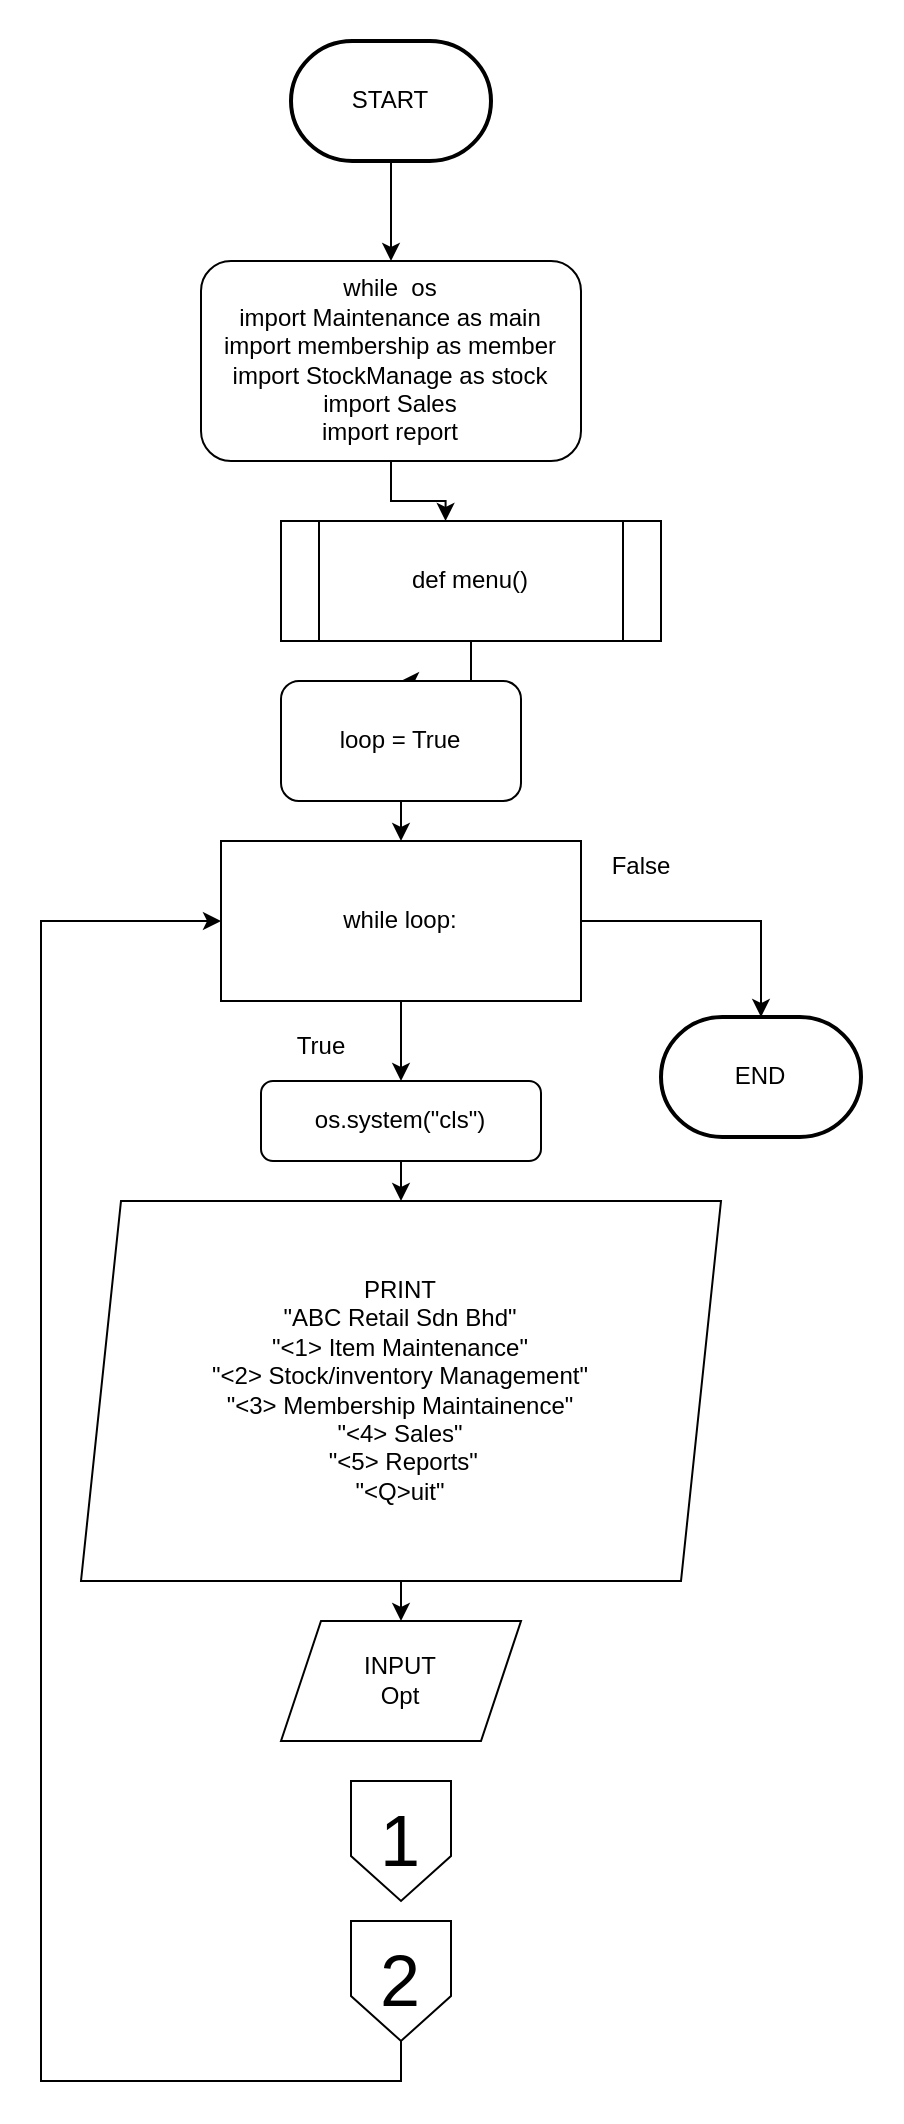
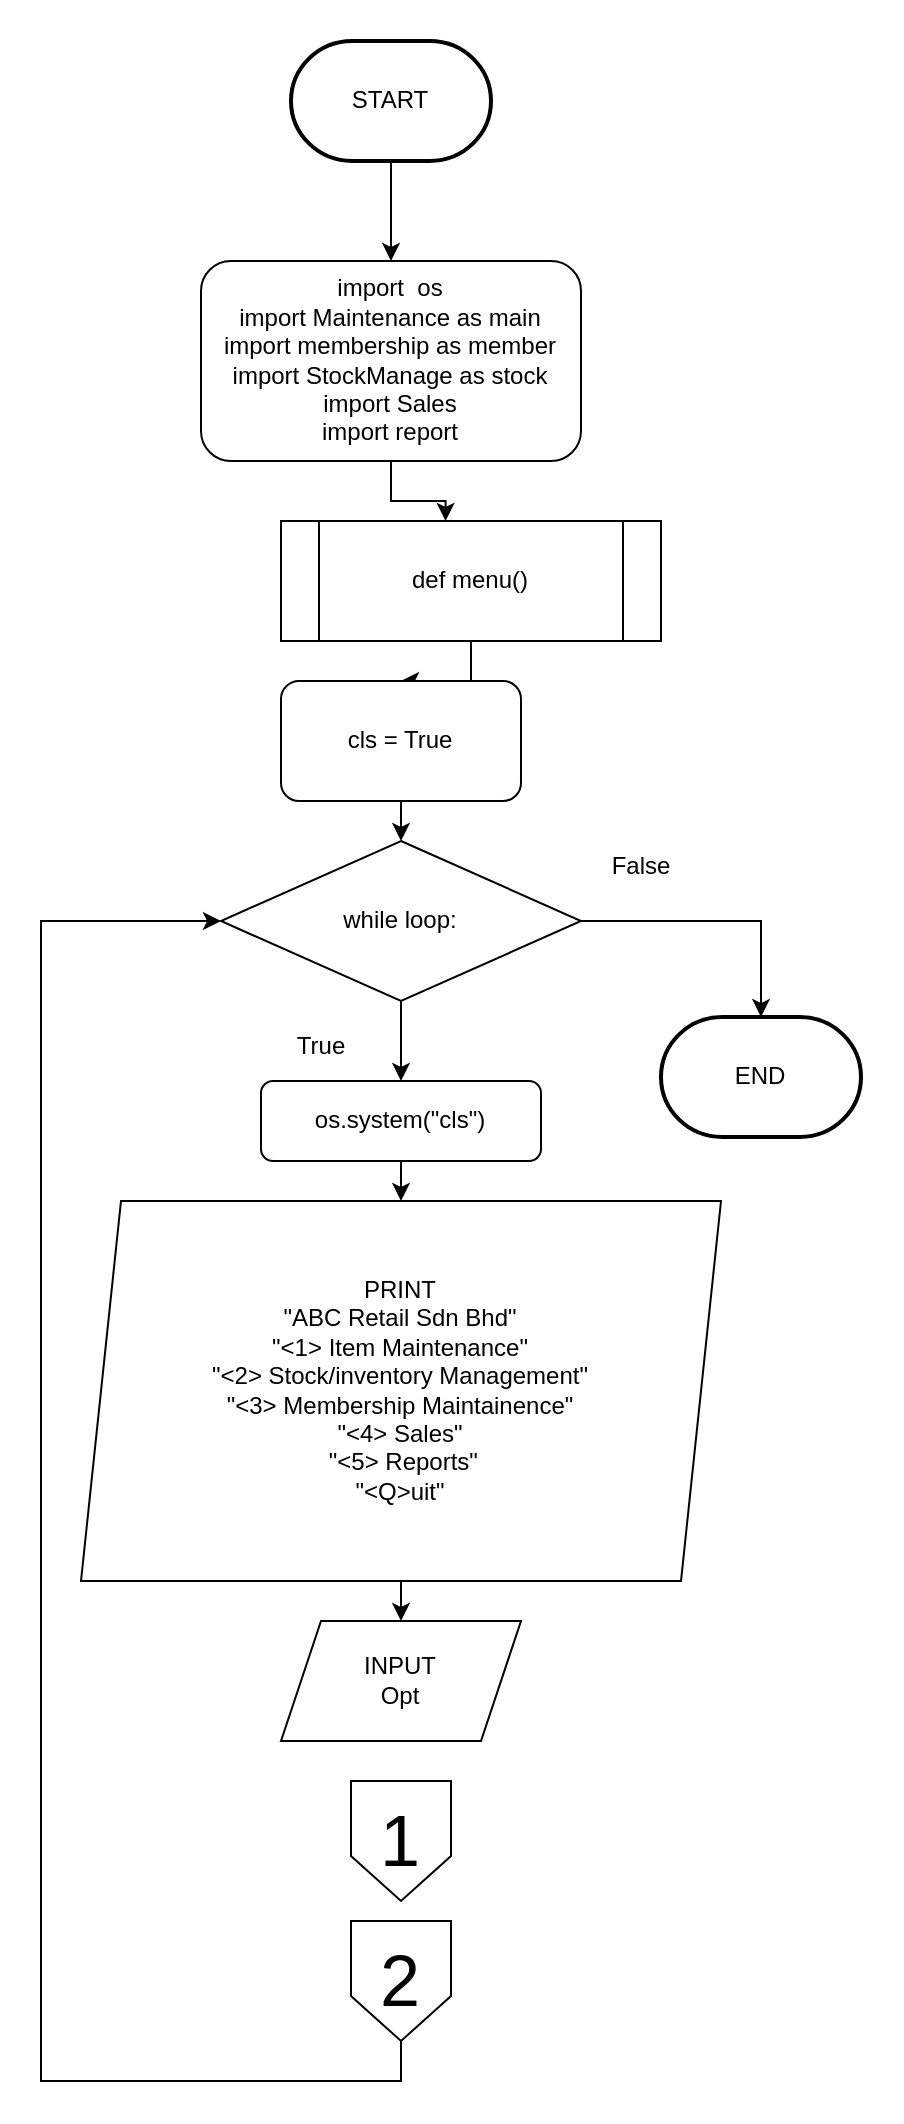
  <mxCell id="0" />
  <mxCell id="1" parent="0" />
  <mxCell id="2" style="edgeStyle=orthogonalEdgeStyle;rounded=0;orthogonalLoop=1;jettySize=auto;html=1;exitX=0.5;exitY=1;exitDx=0;exitDy=0;exitPerimeter=0;entryX=0.5;entryY=0;entryDx=0;entryDy=0;" parent="1" source="3" target="16" edge="1"><mxGeometry relative="1" as="geometry"><mxPoint x="195" y="110" as="targetPoint" /></mxGeometry></mxCell>
  <mxCell id="3" value="START" style="strokeWidth=2;html=1;shape=mxgraph.flowchart.terminator;whiteSpace=wrap;" parent="1" vertex="1"><mxGeometry x="145" y="20" width="100" height="60" as="geometry" /></mxCell>
  <mxCell id="4" style="edgeStyle=orthogonalEdgeStyle;rounded=0;orthogonalLoop=1;jettySize=auto;html=1;exitX=0.5;exitY=1;exitDx=0;exitDy=0;entryX=0.5;entryY=0;entryDx=0;entryDy=0;" parent="1" source="5" target="7" edge="1"><mxGeometry relative="1" as="geometry" /></mxCell>
  <mxCell id="5" value="def menu()" style="shape=process;whiteSpace=wrap;html=1;backgroundOutline=1;" parent="1" vertex="1"><mxGeometry x="140" y="260" width="190" height="60" as="geometry" /></mxCell>
  <mxCell id="6" style="edgeStyle=orthogonalEdgeStyle;rounded=0;orthogonalLoop=1;jettySize=auto;html=1;exitX=0.5;exitY=1;exitDx=0;exitDy=0;entryX=0.5;entryY=0;entryDx=0;entryDy=0;" parent="1" source="7" target="15" edge="1"><mxGeometry relative="1" as="geometry" /></mxCell>
- <mxCell id="7" value="loop = True" style="rounded=1;whiteSpace=wrap;html=1;" parent="1" vertex="1"><mxGeometry x="140" y="340" width="120" height="60" as="geometry" /></mxCell>
+ <mxCell id="7" value="cls = True" style="rounded=1;whiteSpace=wrap;html=1;" parent="1" vertex="1"><mxGeometry x="140" y="340" width="120" height="60" as="geometry" /></mxCell>
  <mxCell id="8" style="edgeStyle=orthogonalEdgeStyle;rounded=0;orthogonalLoop=1;jettySize=auto;html=1;exitX=0.5;exitY=1;exitDx=0;exitDy=0;entryX=0.5;entryY=0;entryDx=0;entryDy=0;" parent="1" source="9" target="11" edge="1"><mxGeometry relative="1" as="geometry" /></mxCell>
  <mxCell id="9" value="&lt;div style=&quot;&quot;&gt;os.system(&quot;cls&quot;)&lt;/div&gt;" style="rounded=1;whiteSpace=wrap;html=1;align=center;" parent="1" vertex="1"><mxGeometry x="130" y="540" width="140" height="40" as="geometry" /></mxCell>
  <mxCell id="10" style="edgeStyle=orthogonalEdgeStyle;rounded=0;orthogonalLoop=1;jettySize=auto;html=1;exitX=0.5;exitY=1;exitDx=0;exitDy=0;entryX=0.5;entryY=0;entryDx=0;entryDy=0;" parent="1" source="11" target="12" edge="1"><mxGeometry relative="1" as="geometry" /></mxCell>
  <mxCell id="11" value="PRINT&lt;br&gt;&lt;div&gt;&quot;ABC Retail Sdn Bhd&quot;&lt;/div&gt;&lt;div&gt;&lt;span style=&quot;background-color: initial;&quot;&gt;&quot;&amp;lt;1&amp;gt; Item Maintenance&quot;&lt;/span&gt;&lt;br&gt;&lt;/div&gt;&lt;div&gt;&quot;&amp;lt;2&amp;gt; Stock/inventory Management&quot;&lt;/div&gt;&lt;div&gt;&quot;&amp;lt;3&amp;gt; Membership Maintainence&quot;&lt;/div&gt;&lt;div&gt;&quot;&amp;lt;4&amp;gt; Sales&quot;&lt;/div&gt;&lt;div&gt;&amp;nbsp;&quot;&amp;lt;5&amp;gt; Reports&quot;&lt;/div&gt;&lt;div&gt;&quot;&amp;lt;Q&amp;gt;uit&quot;&lt;/div&gt;" style="shape=parallelogram;perimeter=parallelogramPerimeter;whiteSpace=wrap;html=1;fixedSize=1;" parent="1" vertex="1"><mxGeometry x="40" y="600" width="320" height="190" as="geometry" /></mxCell>
  <mxCell id="12" value="INPUT&lt;br&gt;Opt" style="shape=parallelogram;perimeter=parallelogramPerimeter;whiteSpace=wrap;html=1;fixedSize=1;" parent="1" vertex="1"><mxGeometry x="140" y="810" width="120" height="60" as="geometry" /></mxCell>
  <mxCell id="13" style="edgeStyle=orthogonalEdgeStyle;rounded=0;orthogonalLoop=1;jettySize=auto;html=1;exitX=0.5;exitY=1;exitDx=0;exitDy=0;" parent="1" source="15" target="9" edge="1"><mxGeometry relative="1" as="geometry" /></mxCell>
  <mxCell id="14" style="edgeStyle=orthogonalEdgeStyle;rounded=0;orthogonalLoop=1;jettySize=auto;html=1;exitX=1;exitY=0.5;exitDx=0;exitDy=0;" parent="1" source="15" target="19" edge="1"><mxGeometry relative="1" as="geometry" /></mxCell>
- <mxCell id="15" value="while loop:" style="whiteSpace=wrap;html=1;rounded=0;" parent="1" vertex="1"><mxGeometry x="110" y="420" width="180" height="80" as="geometry" /></mxCell>
- <mxCell id="16" value="while&amp;nbsp; os&lt;br style=&quot;border-color: var(--border-color);&quot;&gt;&lt;div style=&quot;border-color: var(--border-color);&quot;&gt;import Maintenance as main&lt;/div&gt;&lt;div style=&quot;border-color: var(--border-color);&quot;&gt;import membership as member&lt;/div&gt;&lt;div style=&quot;border-color: var(--border-color);&quot;&gt;import StockManage as stock&lt;/div&gt;&lt;div style=&quot;border-color: var(--border-color);&quot;&gt;import Sales&lt;/div&gt;&lt;div style=&quot;border-color: var(--border-color);&quot;&gt;import report&lt;/div&gt;" style="rounded=1;whiteSpace=wrap;html=1;" parent="1" vertex="1"><mxGeometry x="100" y="130" width="190" height="100" as="geometry" /></mxCell>
+ <mxCell id="15" value="while loop:" style="rhombus;whiteSpace=wrap;html=1;" parent="1" vertex="1"><mxGeometry x="110" y="420" width="180" height="80" as="geometry" /></mxCell>
+ <mxCell id="16" value="import&amp;nbsp; os&lt;br style=&quot;border-color: var(--border-color);&quot;&gt;&lt;div style=&quot;border-color: var(--border-color);&quot;&gt;import Maintenance as main&lt;/div&gt;&lt;div style=&quot;border-color: var(--border-color);&quot;&gt;import membership as member&lt;/div&gt;&lt;div style=&quot;border-color: var(--border-color);&quot;&gt;import StockManage as stock&lt;/div&gt;&lt;div style=&quot;border-color: var(--border-color);&quot;&gt;import Sales&lt;/div&gt;&lt;div style=&quot;border-color: var(--border-color);&quot;&gt;import report&lt;/div&gt;" style="rounded=1;whiteSpace=wrap;html=1;" parent="1" vertex="1"><mxGeometry x="100" y="130" width="190" height="100" as="geometry" /></mxCell>
  <mxCell id="17" style="edgeStyle=orthogonalEdgeStyle;rounded=0;orthogonalLoop=1;jettySize=auto;html=1;exitX=0.5;exitY=1;exitDx=0;exitDy=0;entryX=0.433;entryY=0;entryDx=0;entryDy=0;entryPerimeter=0;" parent="1" source="16" target="5" edge="1"><mxGeometry relative="1" as="geometry" /></mxCell>
  <mxCell id="18" value="True" style="text;html=1;align=center;verticalAlign=middle;resizable=0;points=[];autosize=1;strokeColor=none;fillColor=none;" parent="1" vertex="1"><mxGeometry x="135" y="508" width="50" height="30" as="geometry" /></mxCell>
  <mxCell id="19" value="END" style="strokeWidth=2;html=1;shape=mxgraph.flowchart.terminator;whiteSpace=wrap;" parent="1" vertex="1"><mxGeometry x="330" y="508" width="100" height="60" as="geometry" /></mxCell>
  <mxCell id="20" value="False" style="text;html=1;align=center;verticalAlign=middle;resizable=0;points=[];autosize=1;strokeColor=none;fillColor=none;" parent="1" vertex="1"><mxGeometry x="295" y="418" width="50" height="30" as="geometry" /></mxCell>
  <mxCell id="21" value="&lt;font style=&quot;font-size: 36px;&quot;&gt;1&lt;/font&gt;" style="shape=offPageConnector;whiteSpace=wrap;html=1;" vertex="1" parent="1"><mxGeometry x="175" y="890" width="50" height="60" as="geometry" /></mxCell>
  <mxCell id="22" style="edgeStyle=orthogonalEdgeStyle;rounded=0;orthogonalLoop=1;jettySize=auto;html=1;exitX=0.5;exitY=1;exitDx=0;exitDy=0;entryX=0;entryY=0.5;entryDx=0;entryDy=0;" edge="1" parent="1" source="23" target="15"><mxGeometry relative="1" as="geometry"><Array as="points"><mxPoint x="200" y="1040" /><mxPoint x="20" y="1040" /><mxPoint x="20" y="460" /></Array></mxGeometry></mxCell>
  <mxCell id="23" value="&lt;font style=&quot;font-size: 36px;&quot;&gt;2&lt;/font&gt;" style="shape=offPageConnector;whiteSpace=wrap;html=1;" vertex="1" parent="1"><mxGeometry x="175" y="960" width="50" height="60" as="geometry" /></mxCell>
